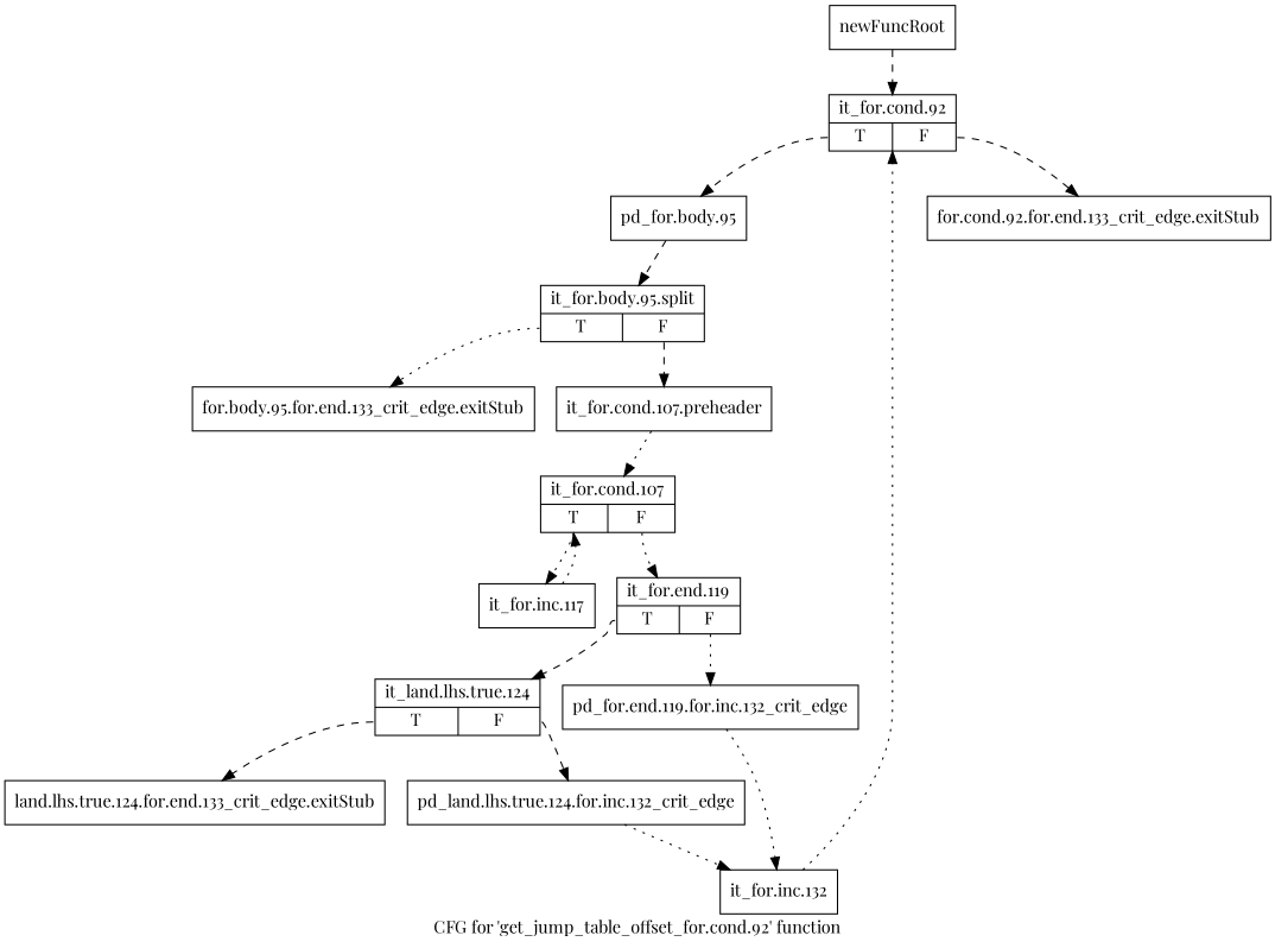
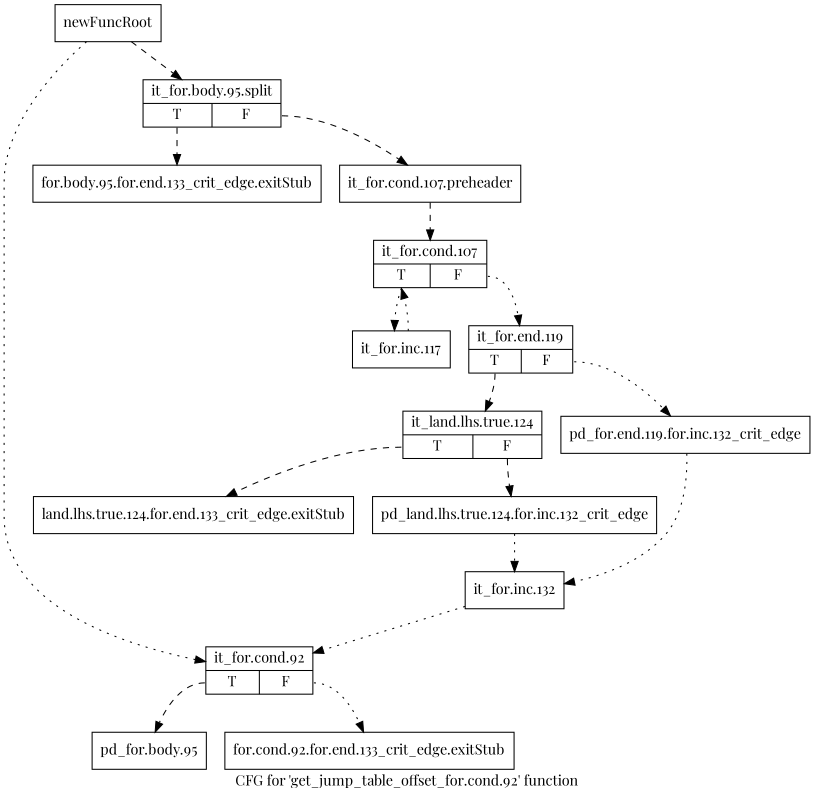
  digraph {
    fontname="Playfair Display"
    label="CFG for 'get_jump_table_offset_for.cond.92' function"
    node [fontname="Playfair Display" shape=record]
    edge [fontname="Playfair Display" style=dotted]
    n1 [label="{newFuncRoot}"]
    n2 [label="{it_for.cond.92|{<s0>T|<s1>F}}"]
    n3 [label="{for.cond.92.for.end.133_crit_edge.exitStub}"]
    n4 [label="{pd_for.body.95}"]
    n5 [label="{it_for.body.95.split|{<s0>T|<s1>F}}"]
    n6 [label="{for.body.95.for.end.133_crit_edge.exitStub}"]
    n7 [label="{land.lhs.true.124.for.end.133_crit_edge.exitStub}"]
    n8 [label="{it_for.cond.107.preheader}"]
    n9 [label="{it_for.cond.107|{<s0>T|<s1>F}}"]
    n10 [label="{it_for.inc.117}"]
    n11 [label="{it_for.end.119|{<s0>T|<s1>F}}"]
    n12 [label="{it_land.lhs.true.124|{<s0>T|<s1>F}}"]
    n13 [label="{pd_for.end.119.for.inc.132_crit_edge}"]
    n14 [label="{pd_land.lhs.true.124.for.inc.132_crit_edge}"]
    n15 [label="{it_for.inc.132}"]
-   n1 -> n2 [style=dashed]
-   n2 -> n3 [style=dashed tailport=s1]
+   n1 -> n2
+   n2 -> n3 [tailport=s1]
    n2 -> n4 [style=dashed tailport=s0]
-   n4 -> n5 [style=dashed]
-   n5 -> n6 [tailport=s0]
+   n1 -> n5 [style=dashed]
+   n5 -> n6 [style=dashed tailport=s0]
    n5 -> n8 [style=dashed tailport=s1]
-   n8 -> n9
+   n8 -> n9 [style=dashed]
    n9 -> n10 [tailport=s0]
    n9 -> n11 [tailport=s1]
    n10 -> n9
    n11 -> n12 [style=dashed tailport=s0]
    n11 -> n13 [tailport=s1]
    n12 -> n7 [style=dashed tailport=s0]
    n12 -> n14 [style=dashed tailport=s1]
    n13 -> n15
    n14 -> n15
    n15 -> n2
  }
